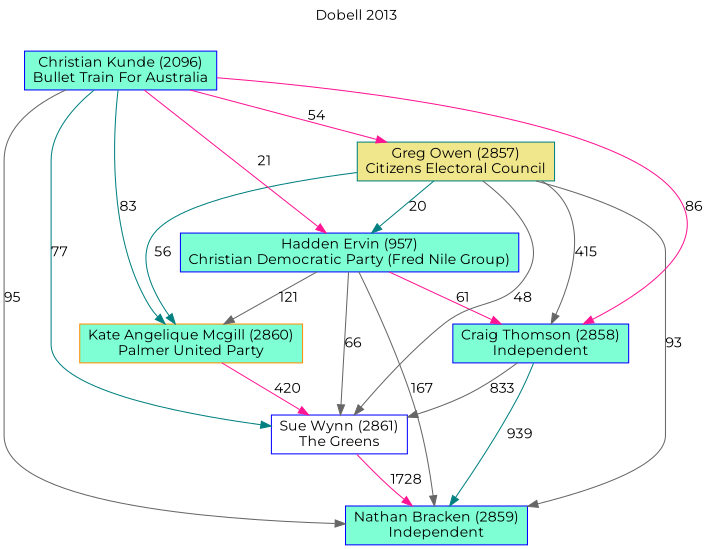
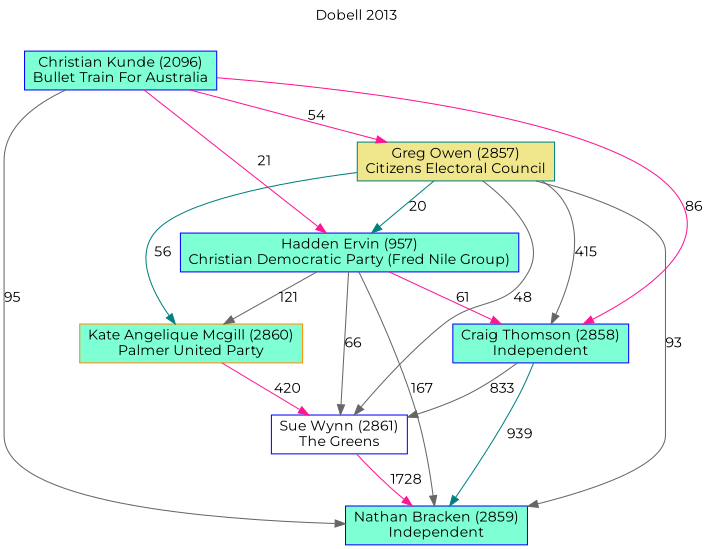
  digraph {
    fontname=Montserrat
    label="Dobell 2013"
    labelloc=t
    mclimit=10
    node [color=blue fillcolor=aquamarine fontname=Montserrat shape=box style=filled]
    edge [color=gray40 fontname=Montserrat]
    n1 [label="Nathan Bracken (2859)\nIndependent"]
    n2 [fillcolor=white label="Sue Wynn (2861)\nThe Greens"]
    n3 [label="Craig Thomson (2858)\nIndependent"]
    n4 [color=darkorange label="Kate Angelique Mcgill (2860)\nPalmer United Party"]
    n5 [label="Hadden Ervin (957)\nChristian Democratic Party (Fred Nile Group)"]
    n6 [color=teal fillcolor=khaki label="Greg Owen (2857)\nCitizens Electoral Council"]
    n7 [label="Christian Kunde (2096)\nBullet Train For Australia"]
    n2 -> n1 [color=deeppink label=1728]
    n3 -> n1 [color=teal label=939]
    n3 -> n2 [label=833]
    n4 -> n2 [color=deeppink label=420]
    n5 -> n1 [label=167]
    n5 -> n2 [label=66]
    n5 -> n3 [color=deeppink label=61]
    n5 -> n4 [label=121]
    n6 -> n1 [label=93]
    n6 -> n2 [label=48]
    n6 -> n3 [label=415]
    n6 -> n4 [color=teal label=56]
    n6 -> n5 [color=teal label=20]
    n7 -> n1 [label=95]
-   n7 -> n2 [color=teal label=77]
    n7 -> n3 [color=deeppink label=86]
-   n7 -> n4 [color=teal label=83]
    n7 -> n5 [color=deeppink label=21]
    n7 -> n6 [color=deeppink label=54]
  }
